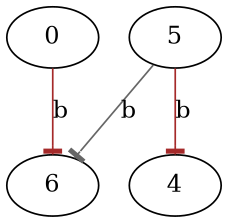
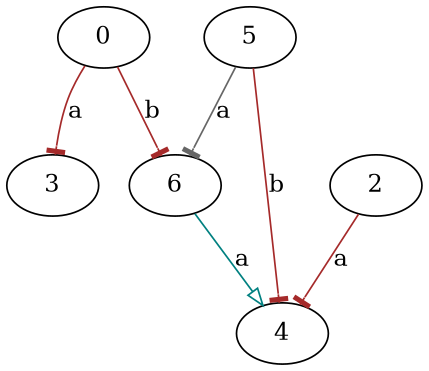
  strict digraph {
    edge [arrowhead=tee color=brown]
    0
+   3
    6
    5
    4
+   2
+   0 -> 3 [label=a]
    0 -> 6 [label=b]
-   5 -> 6 [color=gray40 label=b]
+   6 -> 4 [arrowhead=onormal color=teal label=a]
+   5 -> 6 [color=gray40 label=a]
    5 -> 4 [label=b]
+   2 -> 4 [label=a]
  }
